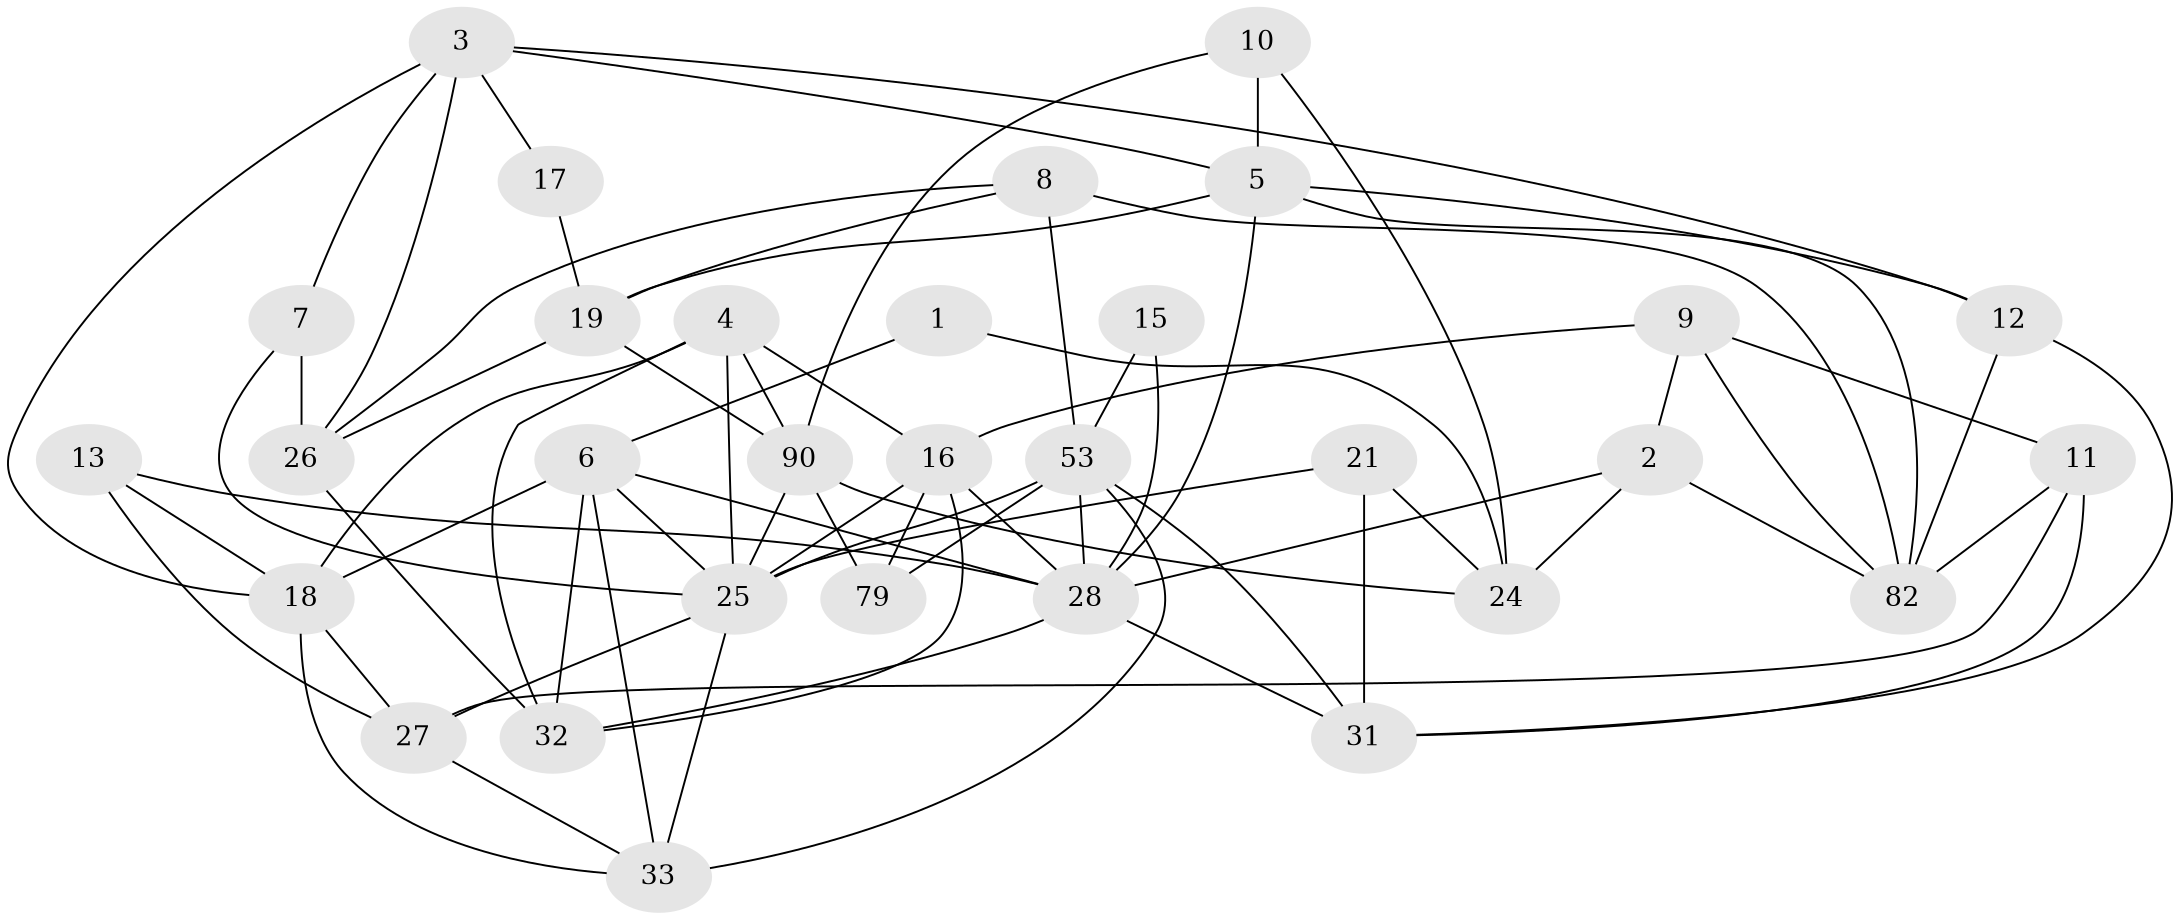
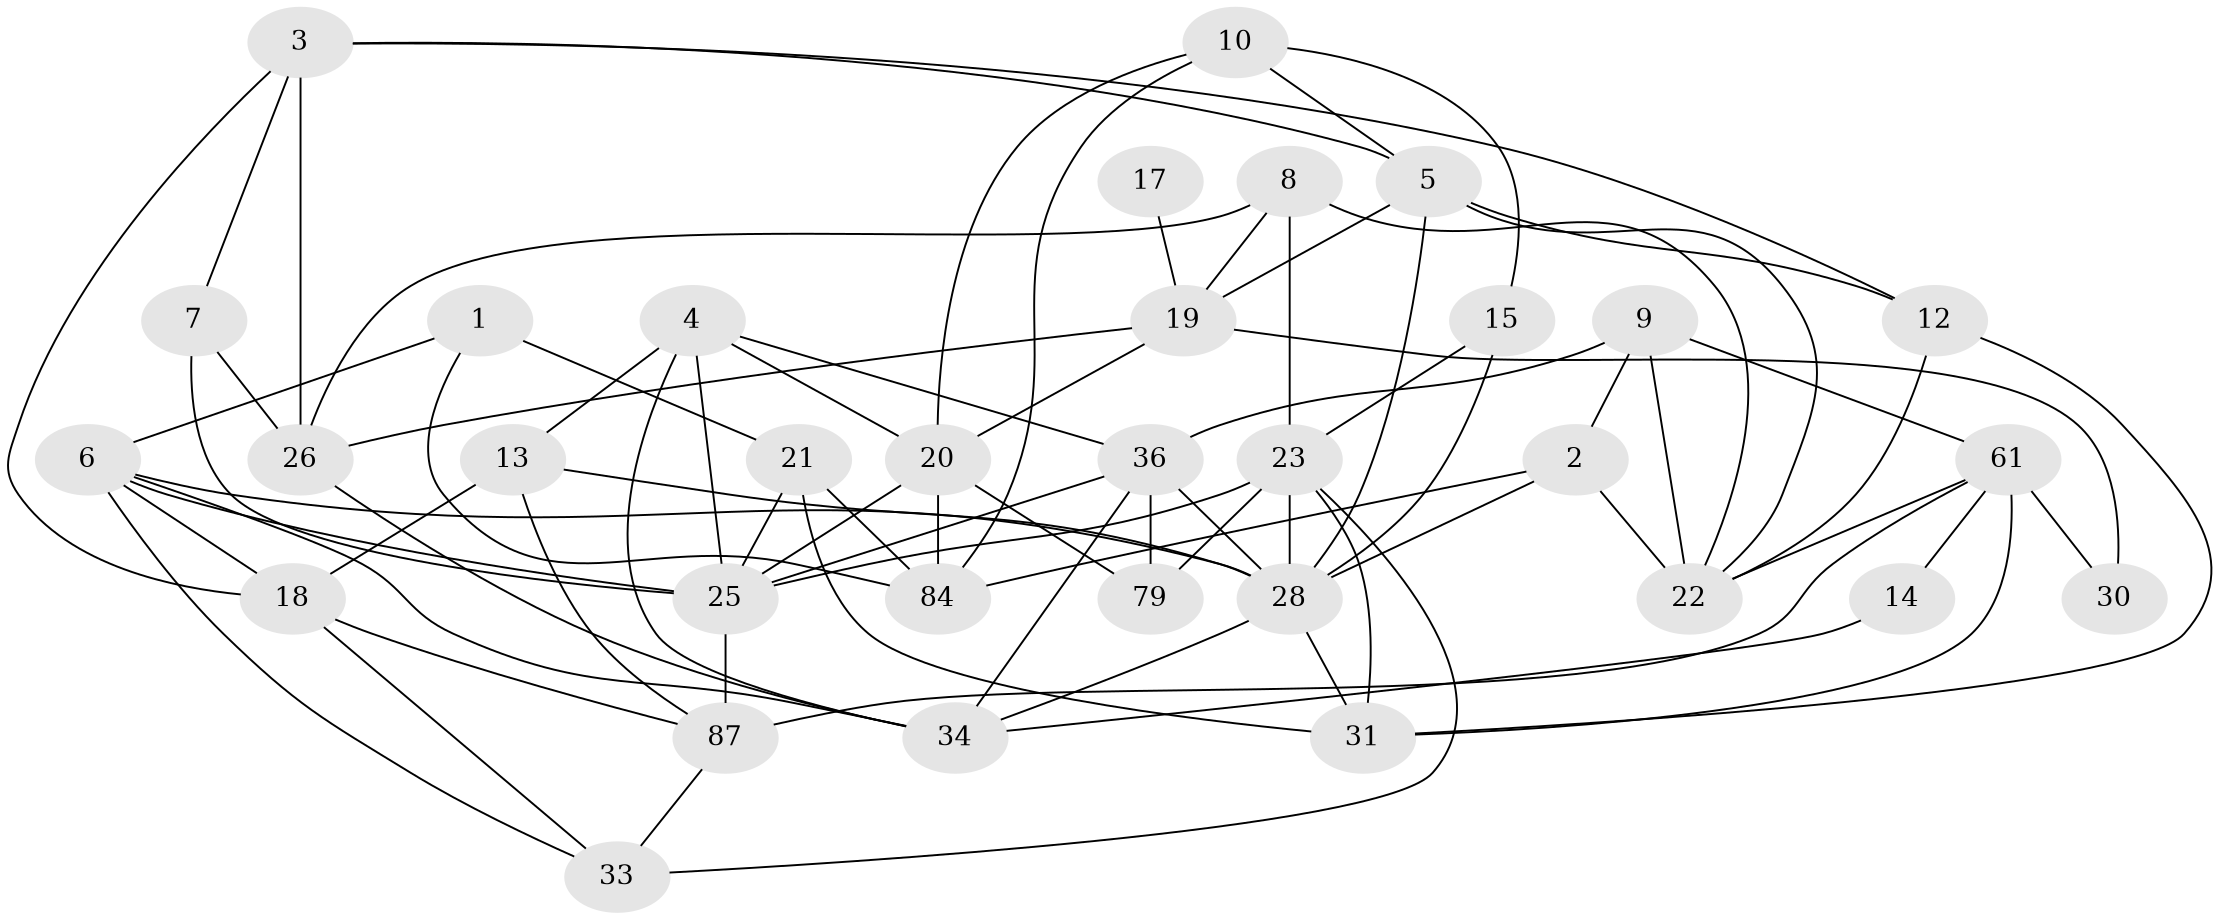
  graph {
    node [color=gray90 style=filled]
    edge [weight=1.0]
    1
    6
    21
-   24
+   24 [label=84]
    5
-   22 [label=82]
+   22
    28
    12
    19
    18
    25
-   32
+   32 [label=34]
    33
    31
    2
    3
    7
    17
    26
-   27
+   27 [label=87]
    4
    13
-   16
-   20 [label=90]
+   16 [label=36]
+   20
    n25 [label=79]
+   30
    8
-   23 [label=53]
+   23
    9
-   11
+   11 [label=61]
+   14
    10
    15
    1 -- 6
+   1 -- 21
    1 -- 24
    6 -- 28 [weight=2.0]
    6 -- 18
    6 -- 25
    6 -- 32
    6 -- 33
    21 -- 24
    21 -- 25
    21 -- 31
    5 -- 22
    5 -- 28 [weight=2.0]
    5 -- 12
    5 -- 19
    28 -- 32
    28 -- 31
    12 -- 22
    12 -- 31
    19 -- 26
    19 -- 20
+   19 -- 30 [weight=2.0]
    18 -- 33
    18 -- 27
-   25 -- 33
    25 -- 27 [weight=2.0]
    2 -- 24 [weight=2.0]
    2 -- 22
    2 -- 28
    3 -- 5
    3 -- 12
    3 -- 18
    3 -- 7
-   3 -- 17
    3 -- 26
    7 -- 25
    7 -- 26
    17 -- 19
    26 -- 32
    27 -- 33
    4 -- 25
    4 -- 32
-   4 -- 18
+   4 -- 13
    4 -- 16
    4 -- 20
    13 -- 28
    13 -- 18
    13 -- 27
    16 -- 28
    16 -- 25
    16 -- 32
    16 -- n25
    20 -- 24
    20 -- 25
    20 -- n25
    8 -- 22
    8 -- 19
    8 -- 26
    8 -- 23 [weight=2.0]
    23 -- 28 [weight=2.0]
    23 -- 25
    23 -- 33
    23 -- 31
    23 -- n25
    9 -- 22
    9 -- 2
    9 -- 16 [weight=2.0]
    9 -- 11 [weight=2.0]
    11 -- 22 [weight=2.0]
    11 -- 31
    11 -- 27 [weight=2.0]
+   11 -- 30
+   11 -- 14
+   14 -- 32
    10 -- 24
    10 -- 5
    10 -- 20
+   10 -- 15
    15 -- 28 [weight=2.0]
    15 -- 23
  }
